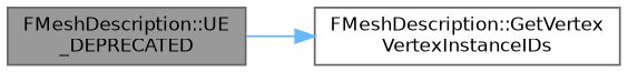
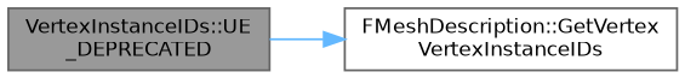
  digraph {
    rankdir=LR
    node [fontname=Helvetica fontsize=10 shape=box style=filled]
-   n1 [color=gray40 fillcolor=grey60 fontcolor=black height=0.2 label="FMeshDescription::UE\l_DEPRECATED" width=0.4]
+   n1 [color=gray40 fillcolor=grey60 fontcolor=black height=0.2 label="VertexInstanceIDs::UE\l_DEPRECATED" width=0.4]
    n2 [color=grey40 fillcolor=white height=0.2 label="FMeshDescription::GetVertex\lVertexInstanceIDs" width=0.4]
    n1 -> n2 [color=steelblue1 fontname=Helvetica fontsize=10 labelfontname=Helvetica labelfontsize=10 style=solid]
  }
